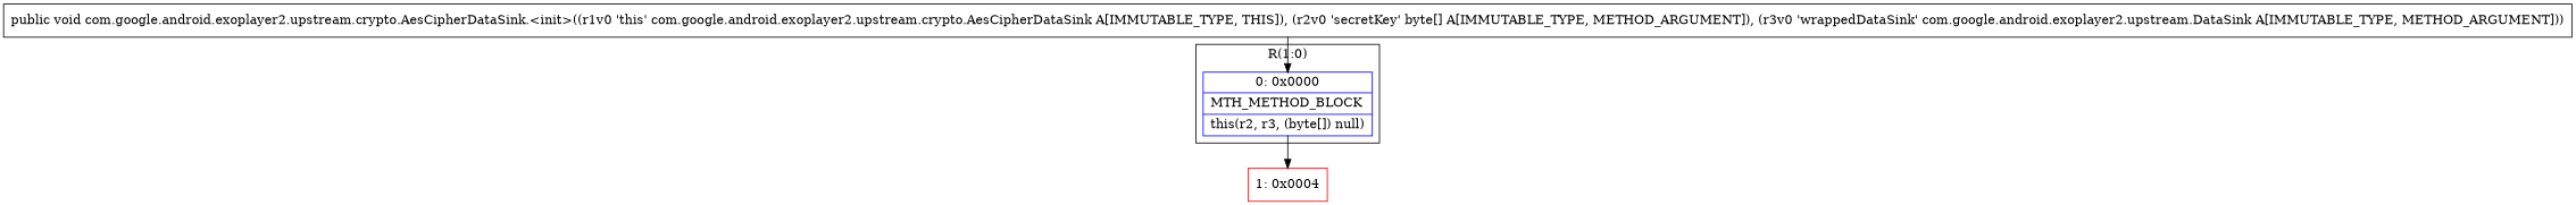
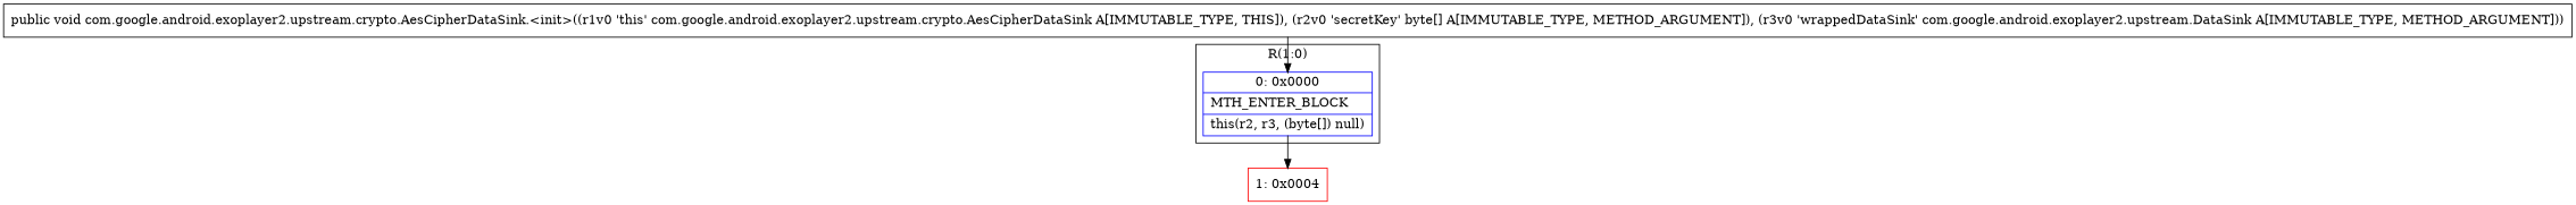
  digraph {
    node [shape=record]
-   n1 [color=blue label="{0\:\ 0x0000|MTH_METHOD_BLOCK\l|this(r2, r3, (byte[]) null)\l}"]
+   n1 [color=blue label="{0\:\ 0x0000|MTH_ENTER_BLOCK\l|this(r2, r3, (byte[]) null)\l}"]
    n2 [color=red label="{1\:\ 0x0004}"]
    n3 [label="{public void com.google.android.exoplayer2.upstream.crypto.AesCipherDataSink.\<init\>((r1v0 'this' com.google.android.exoplayer2.upstream.crypto.AesCipherDataSink A[IMMUTABLE_TYPE, THIS]), (r2v0 'secretKey' byte[] A[IMMUTABLE_TYPE, METHOD_ARGUMENT]), (r3v0 'wrappedDataSink' com.google.android.exoplayer2.upstream.DataSink A[IMMUTABLE_TYPE, METHOD_ARGUMENT])) }"]
    subgraph cluster_1 {
      label="R(1:0)"
      n1
    }
    n1 -> n2
    n3 -> n1
  }
